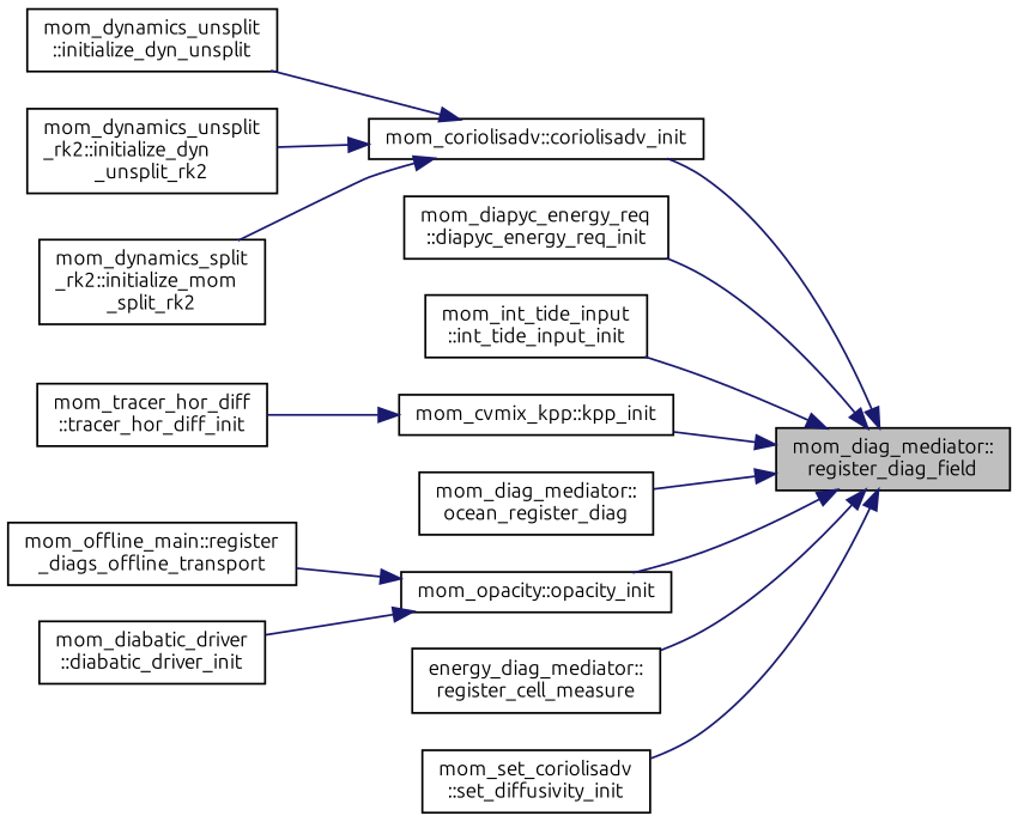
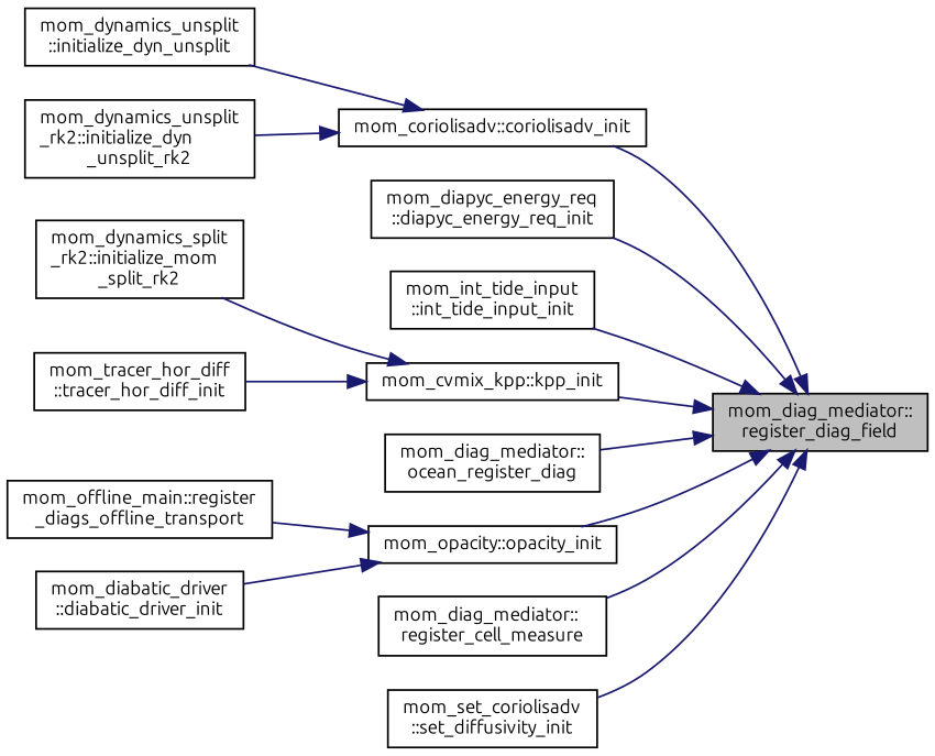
  digraph {
    fontname=Ubuntu
    rankdir=RL
    node [color=black fillcolor=white fontname=Ubuntu fontsize=10 shape=record style=filled]
    edge [color=midnightblue dir=back fontname=Ubuntu fontsize=10 labelfontname=Helvetica labelfontsize=10 style=solid]
    n1 [fillcolor=grey75 fontcolor=black height=0.2 label="mom_diag_mediator::\lregister_diag_field" width=0.4]
    n2 [height=0.2 label="mom_coriolisadv::coriolisadv_init" width=0.4]
    n3 [height=0.2 label="mom_diapyc_energy_req\l::diapyc_energy_req_init" width=0.4]
    n4 [height=0.2 label="mom_int_tide_input\l::int_tide_input_init" width=0.4]
    n5 [height=0.2 label="mom_cvmix_kpp::kpp_init" width=0.4]
    n6 [height=0.2 label="mom_diag_mediator::\locean_register_diag" width=0.4]
    n7 [height=0.2 label="mom_opacity::opacity_init" width=0.4]
-   n8 [height=0.2 label="energy_diag_mediator::\lregister_cell_measure" width=0.4]
+   n8 [height=0.2 label="mom_diag_mediator::\lregister_cell_measure" width=0.4]
    n9 [height=0.2 label="mom_set_coriolisadv\l::set_diffusivity_init" width=0.4]
    n10 [height=0.2 label="mom_dynamics_split\l_rk2::initialize_mom\l_split_rk2" width=0.4]
    n11 [height=0.2 label="mom_dynamics_unsplit\l::initialize_dyn_unsplit" width=0.4]
    n12 [height=0.2 label="mom_dynamics_unsplit\l_rk2::initialize_dyn\l_unsplit_rk2" width=0.4]
    n13 [height=0.2 label="mom_tracer_hor_diff\l::tracer_hor_diff_init" width=0.4]
    n14 [height=0.2 label="mom_offline_main::register\l_diags_offline_transport" width=0.4]
    n15 [height=0.2 label="mom_diabatic_driver\l::diabatic_driver_init" width=0.4]
    n1 -> n2
    n1 -> n3
    n1 -> n4
    n1 -> n5
    n1 -> n6
    n1 -> n7
    n1 -> n8
    n1 -> n9
-   n2 -> n10
+   n5 -> n10
    n2 -> n11
    n2 -> n12
    n5 -> n13
    n7 -> n14
    n7 -> n15
  }
